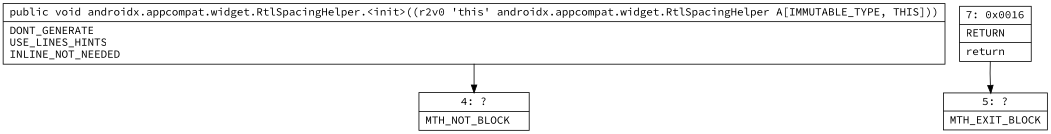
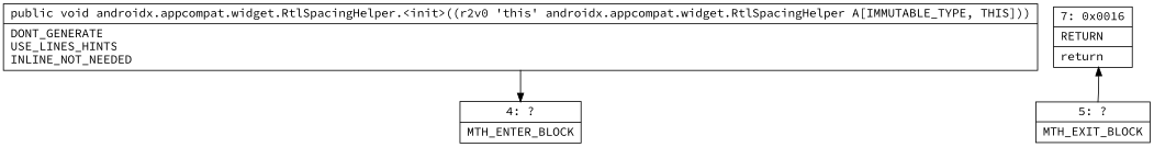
  digraph {
    fontname="Source Code Pro"
    node [fontname="Source Code Pro" shape=record]
    edge [fontname="Source Code Pro"]
-   n1 [label="{4\:\ ?|MTH_NOT_BLOCK\l}"]
+   n1 [label="{4\:\ ?|MTH_ENTER_BLOCK\l}"]
    n2 [label="{7\:\ 0x0016|RETURN\l|return\l}"]
    n3 [label="{5\:\ ?|MTH_EXIT_BLOCK\l}"]
    n4 [label="{public void androidx.appcompat.widget.RtlSpacingHelper.\<init\>((r2v0 'this' androidx.appcompat.widget.RtlSpacingHelper A[IMMUTABLE_TYPE, THIS]))  | DONT_GENERATE\lUSE_LINES_HINTS\lINLINE_NOT_NEEDED\l}"]
-   n2 -> n3
+   n3 -> n2
    n4 -> n1
  }
